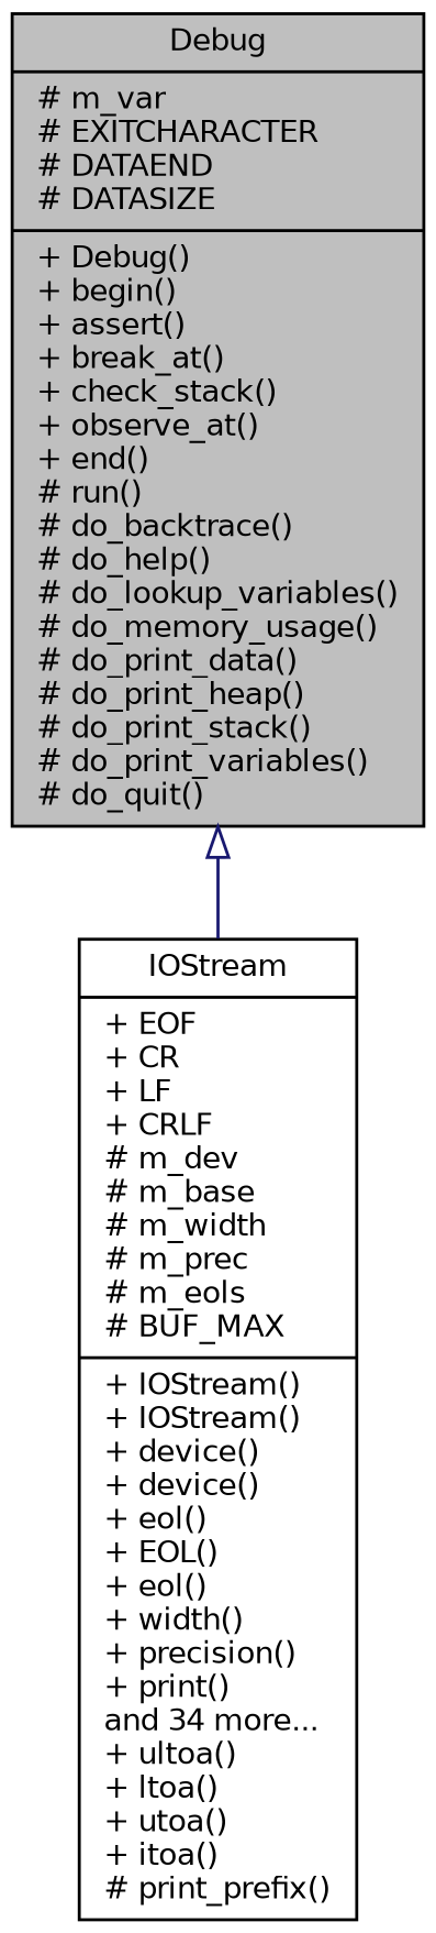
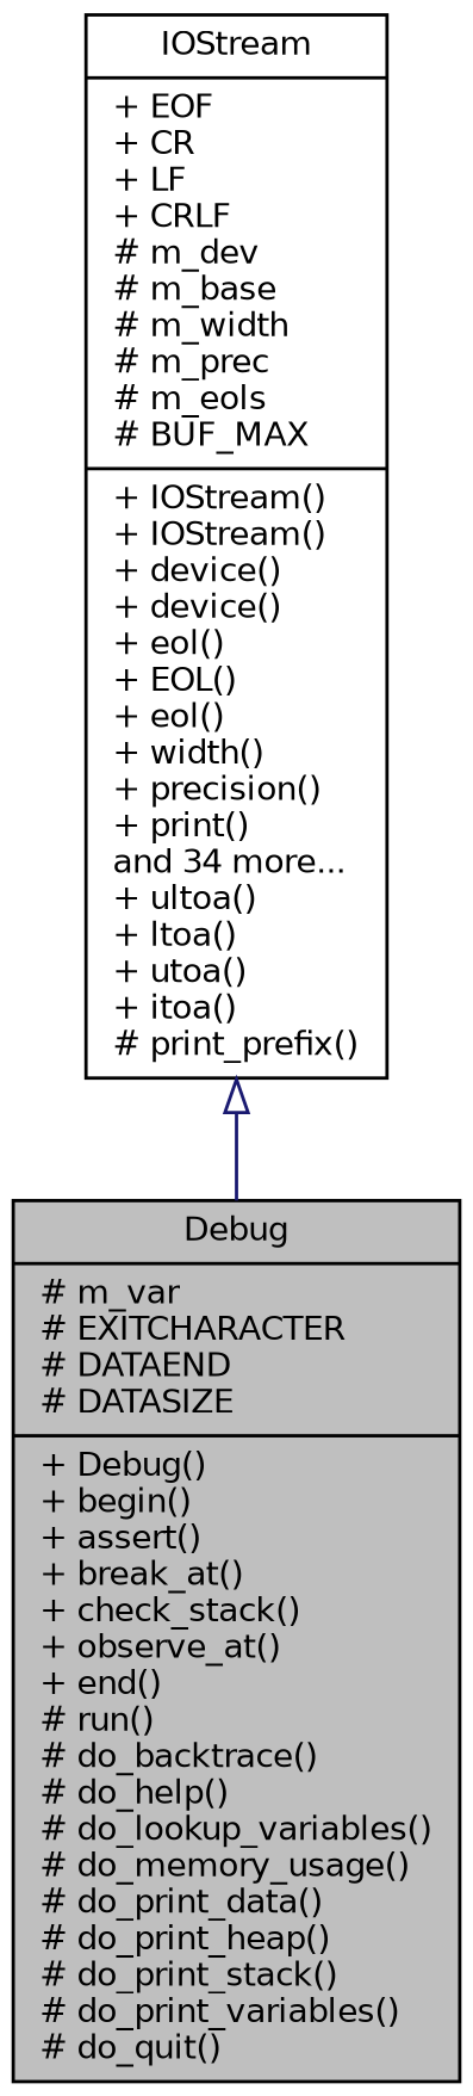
  digraph {
    node [color=black fontname=Helvetica fontsize=10 shape=record style=filled]
    n1 [fillcolor=grey75 fontcolor=black height=0.2 label="{Debug\n|# m_var\l# EXITCHARACTER\l# DATAEND\l# DATASIZE\l|+ Debug()\l+ begin()\l+ assert()\l+ break_at()\l+ check_stack()\l+ observe_at()\l+ end()\l# run()\l# do_backtrace()\l# do_help()\l# do_lookup_variables()\l# do_memory_usage()\l# do_print_data()\l# do_print_heap()\l# do_print_stack()\l# do_print_variables()\l# do_quit()\l}" width=0.4]
    n2 [fillcolor=white height=0.2 label="{IOStream\n|+ EOF\l+ CR\l+ LF\l+ CRLF\l# m_dev\l# m_base\l# m_width\l# m_prec\l# m_eols\l# BUF_MAX\l|+ IOStream()\l+ IOStream()\l+ device()\l+ device()\l+ eol()\l+ EOL()\l+ eol()\l+ width()\l+ precision()\l+ print()\land 34 more...\l+ ultoa()\l+ ltoa()\l+ utoa()\l+ itoa()\l# print_prefix()\l}" width=0.4]
-   n1 -> n2 [arrowtail=onormal color=midnightblue dir=back fontname=Helvetica fontsize=10 labelfontname=Helvetica labelfontsize=10 style=solid]
+   n2 -> n1 [arrowtail=onormal color=midnightblue dir=back fontname=Helvetica fontsize=10 labelfontname=Helvetica labelfontsize=10 style=solid]
  }
